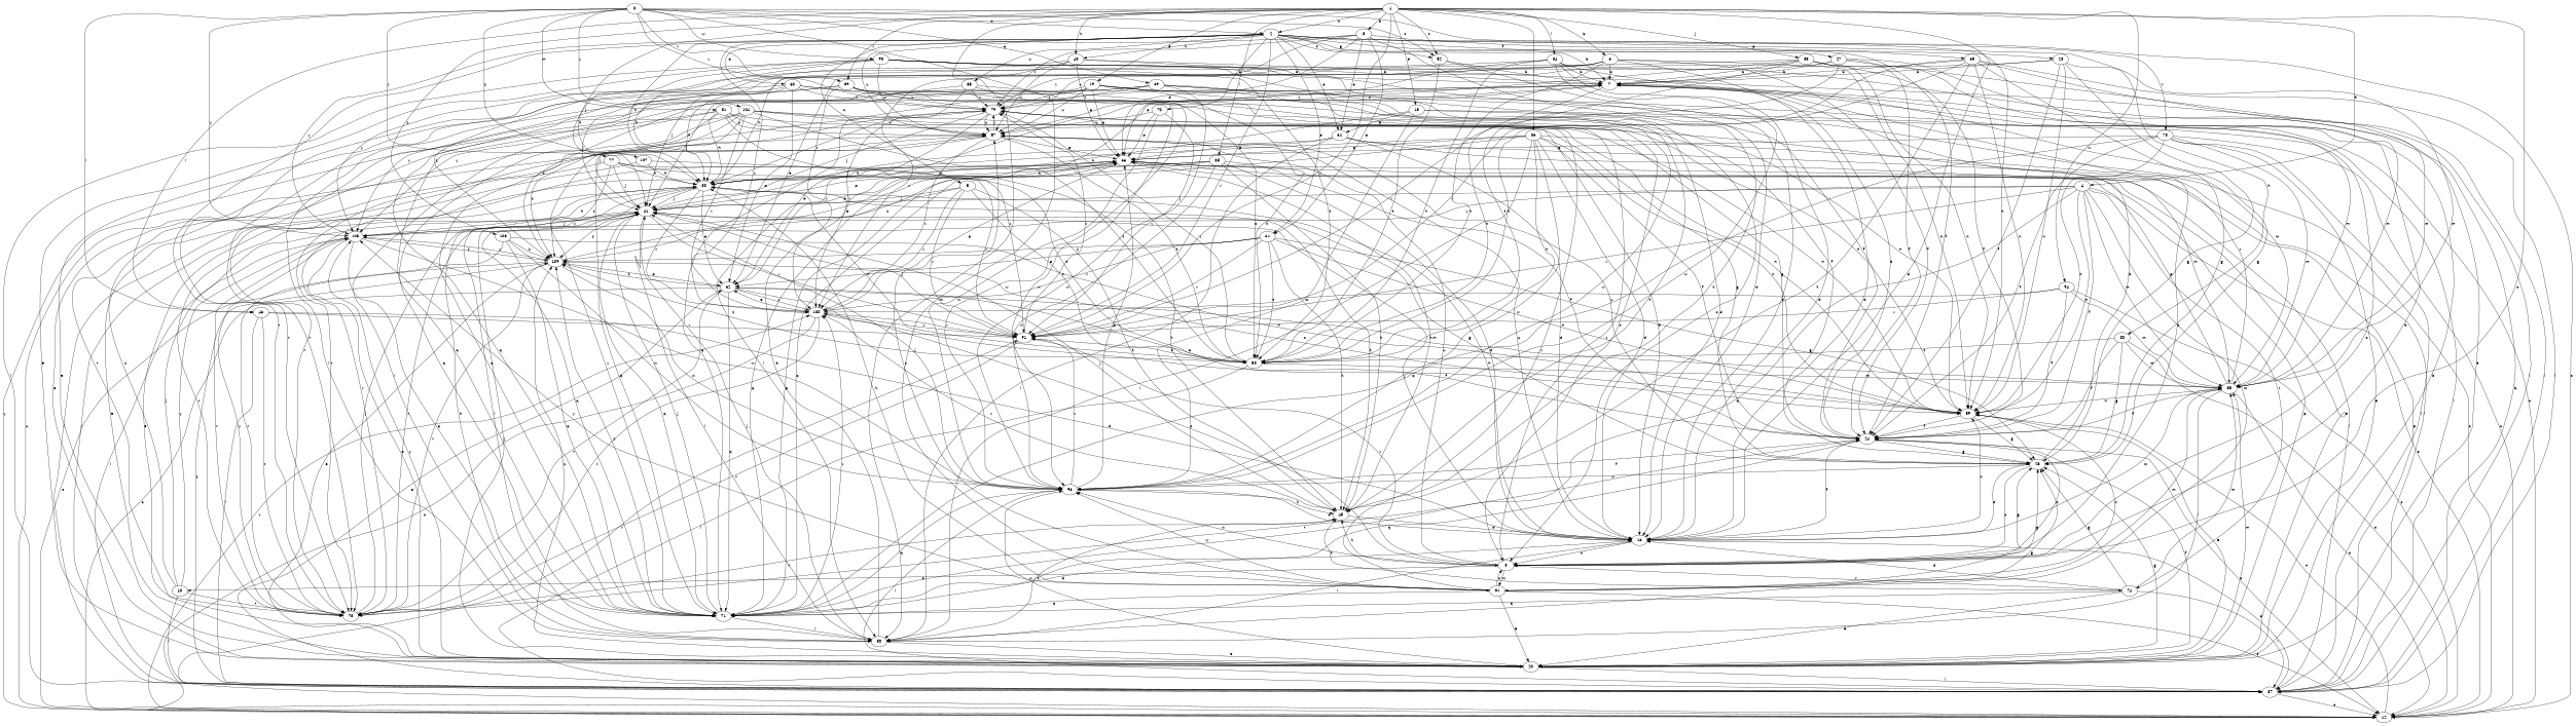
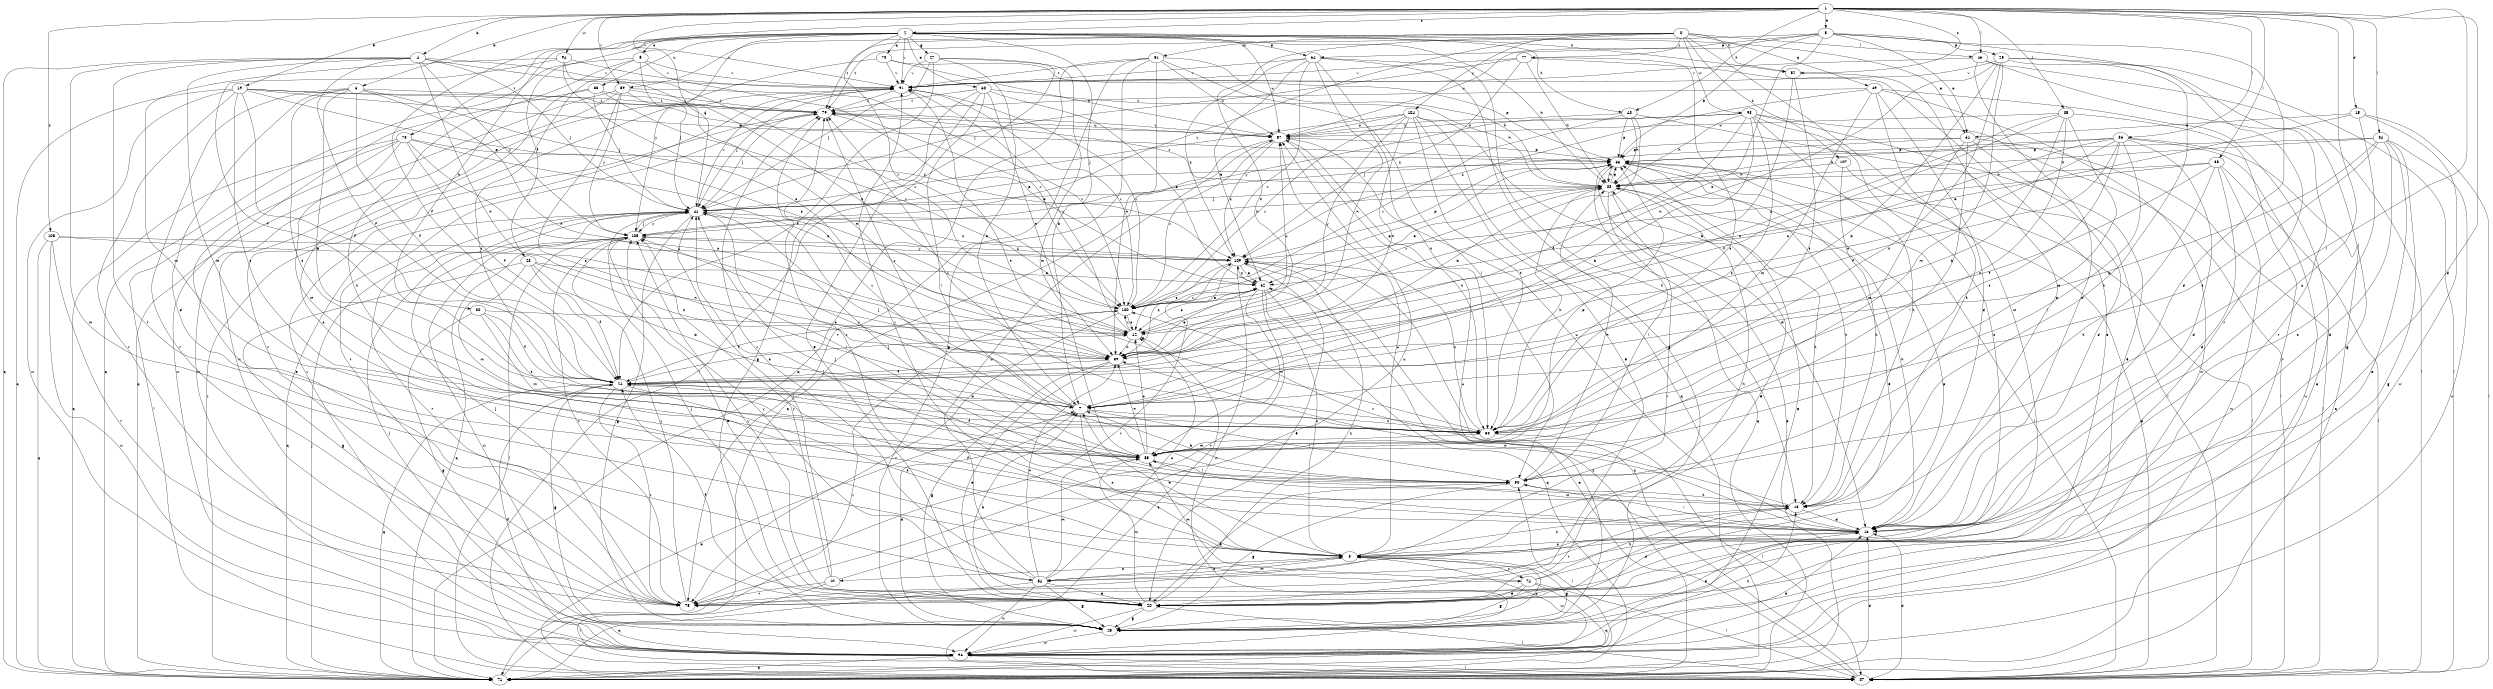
  strict digraph {
    fontname=Lato
    node [fontname=Lato]
    edge [fontname=Lato]
    0
    2
    46
    51
    54
    59
    69
    77
    79
    82
    89
    93
    104
    105
    107
    43
    91
    7
    8
    23
    24
    27
    30
    33
    60
    61
    64
    70
    73
    85
    87
    100
    16
    75
    37
    50
    28
    71
    3
    96
    12
    55
    20
    109
    62
    45
    41
    83
    1
    4
    5
    6
    15
    19
    34
    35
    36
    38
    94
    108
    10
    74
-   65
+   65 [label=25]
    66
-   0 -> 2 [label=a]
    0 -> 46 [label=l]
    0 -> 51 [label=m]
    0 -> 54 [label=m]
    0 -> 59 [label=n]
    0 -> 69 [label=q]
    0 -> 77 [label=s]
    0 -> 79 [label=s]
    0 -> 82 [label=t]
    0 -> 89 [label=v]
    0 -> 93 [label=w]
    0 -> 104 [label=y]
    0 -> 105 [label=y]
    0 -> 107 [label=z]
    2 -> 82 [label=t]
    2 -> 105 [label=y]
    2 -> 43 [label=k]
    2 -> 91 [label=v]
    2 -> 7 [label=b]
    2 -> 8 [label=c]
    2 -> 23 [label=f]
    2 -> 24 [label=f]
    2 -> 27 [label=g]
    2 -> 30 [label=h]
    2 -> 33 [label=h]
    2 -> 60 [label=o]
    2 -> 61 [label=o]
    2 -> 64 [label=p]
    2 -> 70 [label=q]
    2 -> 73 [label=r]
    2 -> 85 [label=u]
    2 -> 87 [label=u]
    2 -> 100 [label=x]
    46 -> 91 [label=v]
    46 -> 16 [label=d]
    46 -> 75 [label=r]
    46 -> 37 [label=i]
    51 -> 59 [label=n]
    51 -> 91 [label=s]
    51 -> 33 [label=h]
    51 -> 87 [label=u]
    51 -> 75 [label=r]
    51 -> 50 [label=l]
    51 -> 28 [label=g]
    51 -> 71 [label=q]
    54 -> 59 [label=n]
    54 -> 79 [label=s]
    54 -> 105 [label=y]
    54 -> 33 [label=h]
    54 -> 87 [label=u]
    54 -> 28 [label=g]
    54 -> 71 [label=q]
    54 -> 3 [label=a]
    54 -> 96 [label=w]
    54 -> 12 [label=c]
    54 -> 55 [label=m]
    54 -> 20 [label=e]
    59 -> 24 [label=f]
    59 -> 28 [label=g]
    59 -> 20 [label=e]
    59 -> 109 [label=z]
    59 -> 62 [label=o]
    69 -> 79 [label=s]
    69 -> 16 [label=d]
    69 -> 71 [label=q]
    69 -> 96 [label=w]
    69 -> 55 [label=m]
    69 -> 109 [label=z]
    69 -> 45 [label=k]
    77 -> 91 [label=v]
    77 -> 33 [label=h]
    77 -> 20 [label=e]
    77 -> 109 [label=z]
    77 -> 41 [label=j]
    77 -> 83 [label=t]
    79 -> 87 [label=u]
    79 -> 75 [label=r]
    79 -> 62 [label=o]
    79 -> 41 [label=j]
    82 -> 7 [label=b]
    82 -> 16 [label=d]
    82 -> 83 [label=t]
    89 -> 59 [label=n]
    89 -> 79 [label=s]
    89 -> 105 [label=y]
    89 -> 100 [label=x]
    89 -> 71 [label=q]
    89 -> 96 [label=w]
    89 -> 83 [label=c]
    93 -> 105 [label=y]
    93 -> 7 [label=b]
    93 -> 24 [label=f]
    93 -> 33 [label=h]
    93 -> 87 [label=u]
    93 -> 37 [label=i]
    93 -> 3 [label=a]
    93 -> 20 [label=e]
    93 -> 45 [label=k]
    93 -> 83 [label=t]
    104 -> 59 [label=n]
    104 -> 87 [label=u]
    104 -> 100 [label=x]
    104 -> 16 [label=d]
    104 -> 71 [label=q]
    104 -> 12 [label=y]
    104 -> 20 [label=e]
    104 -> 41 [label=j]
    104 -> 83 [label=t]
    105 -> 33 [label=h]
    105 -> 75 [label=r]
    105 -> 37 [label=i]
    105 -> 71 [label=q]
    105 -> 96 [label=w]
    105 -> 20 [label=e]
    105 -> 109 [label=z]
    105 -> 41 [label=j]
    107 -> 33 [label=h]
    107 -> 37 [label=i]
    107 -> 45 [label=k]
    43 -> 7 [label=b]
    43 -> 33 [label=h]
    43 -> 87 [label=u]
    43 -> 100 [label=x]
    43 -> 37 [label=i]
    43 -> 66 [label=p]
    91 -> 79 [label=s]
    91 -> 100 [label=x]
    91 -> 75 [label=r]
    91 -> 41 [label=j]
    91 -> 83 [label=t]
    7 -> 79 [label=s]
    7 -> 105 [label=y]
    7 -> 50 [label=l]
    7 -> 3 [label=a]
    7 -> 41 [label=j]
    7 -> 83 [label=t]
    8 -> 91 [label=v]
    8 -> 100 [label=x]
    8 -> 71 [label=q]
    8 -> 45 [label=k]
    8 -> 41 [label=j]
    8 -> 83 [label=t]
    23 -> 59 [label=n]
    23 -> 7 [label=b]
    23 -> 24 [label=f]
    23 -> 28 [label=g]
    23 -> 55 [label=m]
    23 -> 62 [label=o]
    24 -> 7 [label=b]
    24 -> 75 [label=r]
    24 -> 28 [label=g]
    24 -> 71 [label=q]
    24 -> 3 [label=a]
    24 -> 12 [label=c]
    27 -> 91 [label=v]
    27 -> 7 [label=b]
    27 -> 24 [label=f]
    27 -> 37 [label=i]
    27 -> 55 [label=m]
    27 -> 41 [label=j]
    30 -> 24 [label=f]
    30 -> 28 [label=g]
    30 -> 12 [label=c]
    30 -> 55 [label=m]
    30 -> 83 [label=t]
    33 -> 79 [label=s]
    33 -> 100 [label=x]
    33 -> 75 [label=r]
    33 -> 50 [label=l]
    33 -> 20 [label=e]
    33 -> 62 [label=o]
    33 -> 45 [label=k]
    33 -> 41 [label=j]
    33 -> 66 [label=p]
    60 -> 59 [label=n]
    60 -> 79 [label=s]
    60 -> 33 [label=h]
    60 -> 50 [label=l]
    60 -> 28 [label=g]
    60 -> 20 [label=e]
    60 -> 62 [label=o]
    61 -> 16 [label=d]
    61 -> 37 [label=i]
    61 -> 50 [label=l]
    61 -> 55 [label=m]
    61 -> 41 [label=j]
    61 -> 66 [label=p]
    64 -> 59 [label=n]
    64 -> 91 [label=v]
    64 -> 100 [label=x]
    64 -> 28 [label=g]
    64 -> 109 [label=z]
    64 -> 62 [label=o]
    64 -> 45 [label=k]
    64 -> 83 [label=t]
    70 -> 91 [label=v]
    70 -> 87 [label=u]
    70 -> 96 [label=w]
    70 -> 66 [label=p]
    73 -> 59 [label=n]
    73 -> 24 [label=f]
    73 -> 37 [label=i]
    73 -> 71 [label=q]
    73 -> 12 [label=c]
    73 -> 55 [label=m]
    73 -> 20 [label=e]
    73 -> 66 [label=p]
    85 -> 79 [label=s]
    85 -> 100 [label=x]
    85 -> 3 [label=a]
    85 -> 96 [label=w]
    85 -> 41 [label=j]
    87 -> 79 [label=s]
    87 -> 100 [label=x]
    87 -> 71 [label=q]
    87 -> 109 [label=z]
    87 -> 83 [label=t]
    87 -> 66 [label=p]
    100 -> 91 [label=v]
    100 -> 24 [label=f]
    100 -> 75 [label=r]
    100 -> 12 [label=c]
    100 -> 62 [label=o]
    100 -> 66 [label=p]
    16 -> 59 [label=n]
    16 -> 24 [label=f]
    16 -> 33 [label=h]
    16 -> 87 [label=u]
    16 -> 50 [label=l]
    16 -> 3 [label=a]
    16 -> 55 [label=m]
    16 -> 41 [label=j]
    75 -> 105 [label=y]
    75 -> 41 [label=j]
    37 -> 7 [label=b]
    37 -> 16 [label=d]
    37 -> 12 [label=c]
    37 -> 109 [label=z]
    37 -> 62 [label=o]
    37 -> 66 [label=p]
    50 -> 7 [label=b]
    50 -> 33 [label=h]
    50 -> 28 [label=g]
    50 -> 20 [label=e]
    50 -> 45 [label=k]
    50 -> 41 [label=j]
    28 -> 7 [label=b]
    28 -> 87 [label=u]
    28 -> 16 [label=d]
    28 -> 3 [label=a]
    28 -> 96 [label=w]
    71 -> 79 [label=s]
    71 -> 100 [label=x]
    71 -> 16 [label=d]
    71 -> 50 [label=l]
    71 -> 109 [label=z]
    71 -> 41 [label=j]
    71 -> 66 [label=p]
    3 -> 54 [label=m]
    3 -> 79 [label=s]
    3 -> 91 [label=v]
    3 -> 7 [label=b]
    3 -> 87 [label=u]
    3 -> 28 [label=g]
    3 -> 96 [label=w]
    3 -> 45 [label=k]
    3 -> 10 [label=c]
    3 -> 74 [label=r]
    96 -> 91 [label=v]
    96 -> 24 [label=f]
    96 -> 16 [label=d]
    96 -> 37 [label=i]
    96 -> 71 [label=q]
    96 -> 45 [label=k]
    96 -> 41 [label=j]
    96 -> 66 [label=p]
    12 -> 59 [label=n]
    12 -> 91 [label=v]
    12 -> 87 [label=u]
    12 -> 100 [label=x]
    55 -> 59 [label=n]
    55 -> 79 [label=s]
    55 -> 24 [label=f]
    55 -> 50 [label=l]
    55 -> 12 [label=c]
    55 -> 66 [label=p]
    20 -> 105 [label=y]
    20 -> 7 [label=b]
    20 -> 24 [label=f]
    20 -> 37 [label=i]
    20 -> 28 [label=g]
    20 -> 96 [label=w]
    20 -> 55 [label=m]
    20 -> 109 [label=z]
    20 -> 41 [label=j]
    20 -> 66 [label=p]
    109 -> 105 [label=y]
    109 -> 75 [label=r]
    109 -> 96 [label=w]
    109 -> 12 [label=c]
    109 -> 20 [label=e]
    109 -> 62 [label=o]
    109 -> 66 [label=p]
    62 -> 100 [label=x]
    62 -> 75 [label=r]
    62 -> 71 [label=q]
    62 -> 3 [label=a]
    62 -> 12 [label=c]
    62 -> 55 [label=m]
    62 -> 109 [label=z]
    45 -> 100 [label=x]
    45 -> 16 [label=d]
    45 -> 75 [label=r]
    45 -> 41 [label=j]
    41 -> 105 [label=y]
    41 -> 91 [label=v]
    41 -> 75 [label=r]
    41 -> 50 [label=l]
    41 -> 28 [label=g]
    41 -> 71 [label=q]
    41 -> 109 [label=z]
    41 -> 66 [label=p]
    83 -> 79 [label=s]
    83 -> 33 [label=h]
    83 -> 37 [label=i]
    83 -> 55 [label=m]
    83 -> 109 [label=z]
    1 -> 2 [label=a]
    1 -> 46 [label=l]
    1 -> 82 [label=t]
    1 -> 89 [label=v]
    1 -> 43 [label=k]
    1 -> 91 [label=v]
    1 -> 16 [label=d]
    1 -> 50 [label=l]
    1 -> 3 [label=a]
    1 -> 41 [label=j]
    1 -> 4 [label=b]
    1 -> 5 [label=b]
    1 -> 6 [label=b]
    1 -> 15 [label=d]
    1 -> 19 [label=e]
    1 -> 34 [label=i]
    1 -> 35 [label=i]
    1 -> 36 [label=i]
    1 -> 38 [label=j]
    1 -> 94 [label=w]
    1 -> 108 [label=z]
    4 -> 54 [label=m]
    4 -> 59 [label=n]
    4 -> 105 [label=y]
    4 -> 91 [label=v]
    4 -> 24 [label=f]
    4 -> 71 [label=q]
    4 -> 12 [label=c]
    4 -> 55 [label=m]
    4 -> 41 [label=j]
    4 -> 74 [label=r]
    5 -> 79 [label=s]
    5 -> 61 [label=o]
    5 -> 64 [label=p]
    5 -> 87 [label=u]
    5 -> 16 [label=d]
    5 -> 75 [label=r]
    5 -> 12 [label=c]
    5 -> 65 [label=p]
    5 -> 66 [label=p]
    6 -> 59 [label=n]
    6 -> 79 [label=s]
    6 -> 7 [label=b]
    6 -> 24 [label=f]
    6 -> 16 [label=d]
    6 -> 75 [label=r]
    6 -> 109 [label=z]
    6 -> 83 [label=t]
    15 -> 61 [label=o]
    15 -> 37 [label=i]
    15 -> 3 [label=a]
    15 -> 96 [label=w]
    15 -> 62 [label=o]
    19 -> 79 [label=s]
    19 -> 24 [label=f]
    19 -> 87 [label=u]
    19 -> 75 [label=r]
    19 -> 71 [label=q]
    19 -> 96 [label=w]
    19 -> 12 [label=c]
    19 -> 83 [label=t]
    19 -> 66 [label=p]
    34 -> 7 [label=b]
    34 -> 33 [label=h]
    34 -> 16 [label=d]
    34 -> 28 [label=g]
    34 -> 96 [label=w]
    34 -> 20 [label=e]
    34 -> 83 [label=t]
    34 -> 66 [label=p]
    35 -> 24 [label=f]
    35 -> 33 [label=h]
    35 -> 16 [label=d]
    35 -> 37 [label=i]
    35 -> 96 [label=w]
    35 -> 109 [label=z]
    35 -> 45 [label=k]
    36 -> 59 [label=n]
    36 -> 24 [label=f]
    36 -> 33 [label=h]
    36 -> 16 [label=d]
    36 -> 50 [label=l]
    36 -> 71 [label=q]
    36 -> 96 [label=w]
    36 -> 12 [label=c]
    36 -> 83 [label=t]
    36 -> 66 [label=p]
    38 -> 59 [label=n]
    38 -> 7 [label=b]
    38 -> 24 [label=f]
    38 -> 87 [label=u]
    38 -> 75 [label=r]
    38 -> 55 [label=m]
    38 -> 83 [label=t]
    94 -> 91 [label=v]
    94 -> 24 [label=f]
    94 -> 100 [label=x]
    94 -> 12 [label=c]
    94 -> 55 [label=m]
    108 -> 59 [label=n]
    108 -> 75 [label=r]
    108 -> 71 [label=q]
    108 -> 96 [label=w]
    108 -> 109 [label=z]
    10 -> 105 [label=y]
    10 -> 87 [label=u]
    10 -> 75 [label=r]
    10 -> 37 [label=i]
    10 -> 41 [label=j]
    74 -> 16 [label=d]
    74 -> 37 [label=i]
    74 -> 28 [label=g]
    74 -> 71 [label=q]
    74 -> 55 [label=m]
    74 -> 20 [label=e]
    74 -> 45 [label=k]
    65 -> 59 [label=n]
    65 -> 91 [label=v]
    65 -> 7 [label=b]
    65 -> 37 [label=i]
    65 -> 28 [label=g]
    65 -> 55 [label=m]
    65 -> 45 [label=k]
    65 -> 83 [label=t]
    66 -> 33 [label=h]
-   66 -> 75 [label=r]
    66 -> 37 [label=i]
    66 -> 71 [label=q]
    66 -> 20 [label=e]
    66 -> 45 [label=k]
  }
